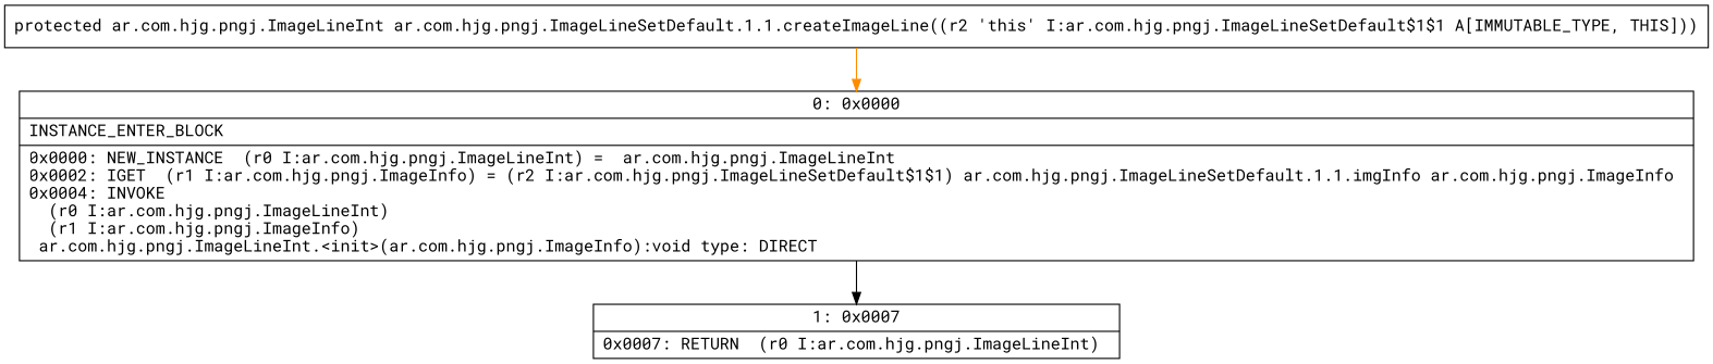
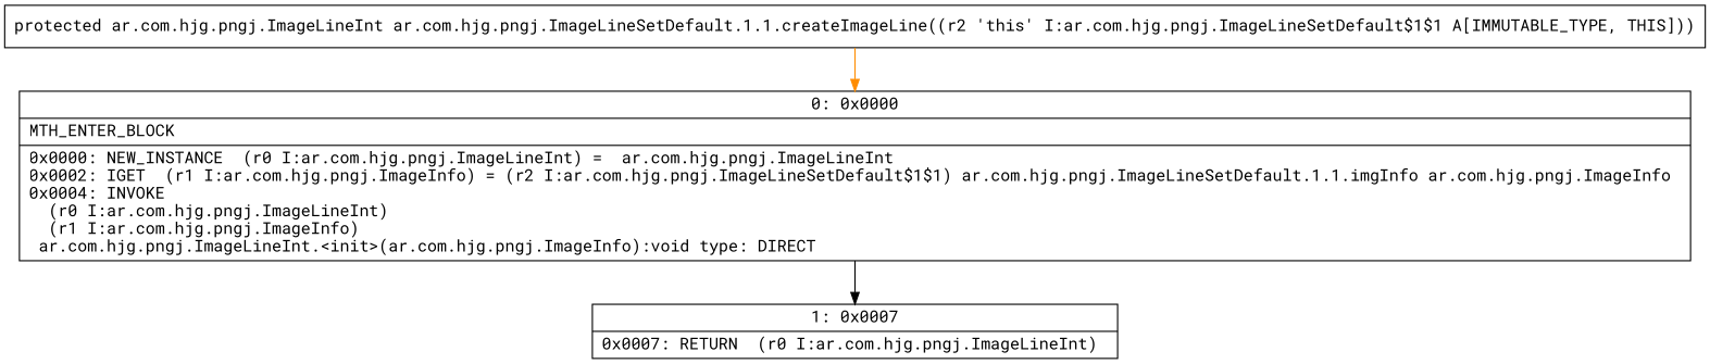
  digraph {
    fontname="Roboto Mono"
    node [shape=record fontname="Roboto Mono"]
    edge [fontname="Roboto Mono"]
-   n1 [label="{0\:\ 0x0000|INSTANCE_ENTER_BLOCK\l|0x0000: NEW_INSTANCE  (r0 I:ar.com.hjg.pngj.ImageLineInt) =  ar.com.hjg.pngj.ImageLineInt \l0x0002: IGET  (r1 I:ar.com.hjg.pngj.ImageInfo) = (r2 I:ar.com.hjg.pngj.ImageLineSetDefault$1$1) ar.com.hjg.pngj.ImageLineSetDefault.1.1.imgInfo ar.com.hjg.pngj.ImageInfo \l0x0004: INVOKE  \l  (r0 I:ar.com.hjg.pngj.ImageLineInt)\l  (r1 I:ar.com.hjg.pngj.ImageInfo)\l ar.com.hjg.pngj.ImageLineInt.\<init\>(ar.com.hjg.pngj.ImageInfo):void type: DIRECT \l}"]
+   n1 [label="{0\:\ 0x0000|MTH_ENTER_BLOCK\l|0x0000: NEW_INSTANCE  (r0 I:ar.com.hjg.pngj.ImageLineInt) =  ar.com.hjg.pngj.ImageLineInt \l0x0002: IGET  (r1 I:ar.com.hjg.pngj.ImageInfo) = (r2 I:ar.com.hjg.pngj.ImageLineSetDefault$1$1) ar.com.hjg.pngj.ImageLineSetDefault.1.1.imgInfo ar.com.hjg.pngj.ImageInfo \l0x0004: INVOKE  \l  (r0 I:ar.com.hjg.pngj.ImageLineInt)\l  (r1 I:ar.com.hjg.pngj.ImageInfo)\l ar.com.hjg.pngj.ImageLineInt.\<init\>(ar.com.hjg.pngj.ImageInfo):void type: DIRECT \l}"]
    n2 [label="{1\:\ 0x0007|0x0007: RETURN  (r0 I:ar.com.hjg.pngj.ImageLineInt) \l}"]
    n3 [label="{protected ar.com.hjg.pngj.ImageLineInt ar.com.hjg.pngj.ImageLineSetDefault.1.1.createImageLine((r2 'this' I:ar.com.hjg.pngj.ImageLineSetDefault$1$1 A[IMMUTABLE_TYPE, THIS])) }"]
    n1 -> n2 [color=black]
    n3 -> n1 [color=darkorange]
  }
